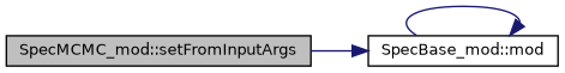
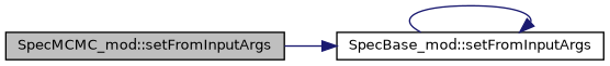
  digraph {
    rankdir=LR
    fontname="DejaVu Sans"
    node [color=black fontname="DejaVu Sans" fontsize=10 shape=record style=filled]
    edge [color=midnightblue fontname="DejaVu Sans" fontsize=10 labelfontname=Helvetica labelfontsize=10 style=solid]
    n1 [fillcolor=grey75 fontcolor=black height=0.2 label="SpecMCMC_mod::setFromInputArgs" width=0.4]
-   n2 [fillcolor=white height=0.2 label="SpecBase_mod::mod" width=0.4]
+   n2 [fillcolor=white height=0.2 label="SpecBase_mod::setFromInputArgs" width=0.4]
    n1 -> n2
    n2 -> n2
  }
